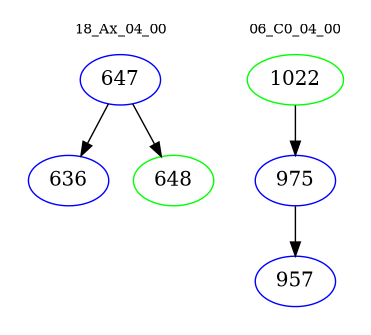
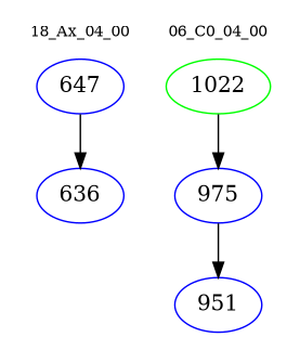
  digraph {
    node [color=blue]
    edge [color=black]
    n1 [label=647]
    n2 [label=636]
-   n3 [color=green label=648]
    n4 [label=975]
-   n5 [label=957]
+   n5 [label=951]
    n6 [color=green label=1022]
    subgraph cluster_1 {
      color=white
      fontsize=10
      label="18_Ax_04_00"
      n1
      n2
-     n3
    }
    subgraph cluster_2 {
      color=white
      fontsize=10
      label="06_C0_04_00"
      n4
      n5
      n6
    }
    n1 -> n2
-   n1 -> n3
    n4 -> n5
    n6 -> n4
  }
